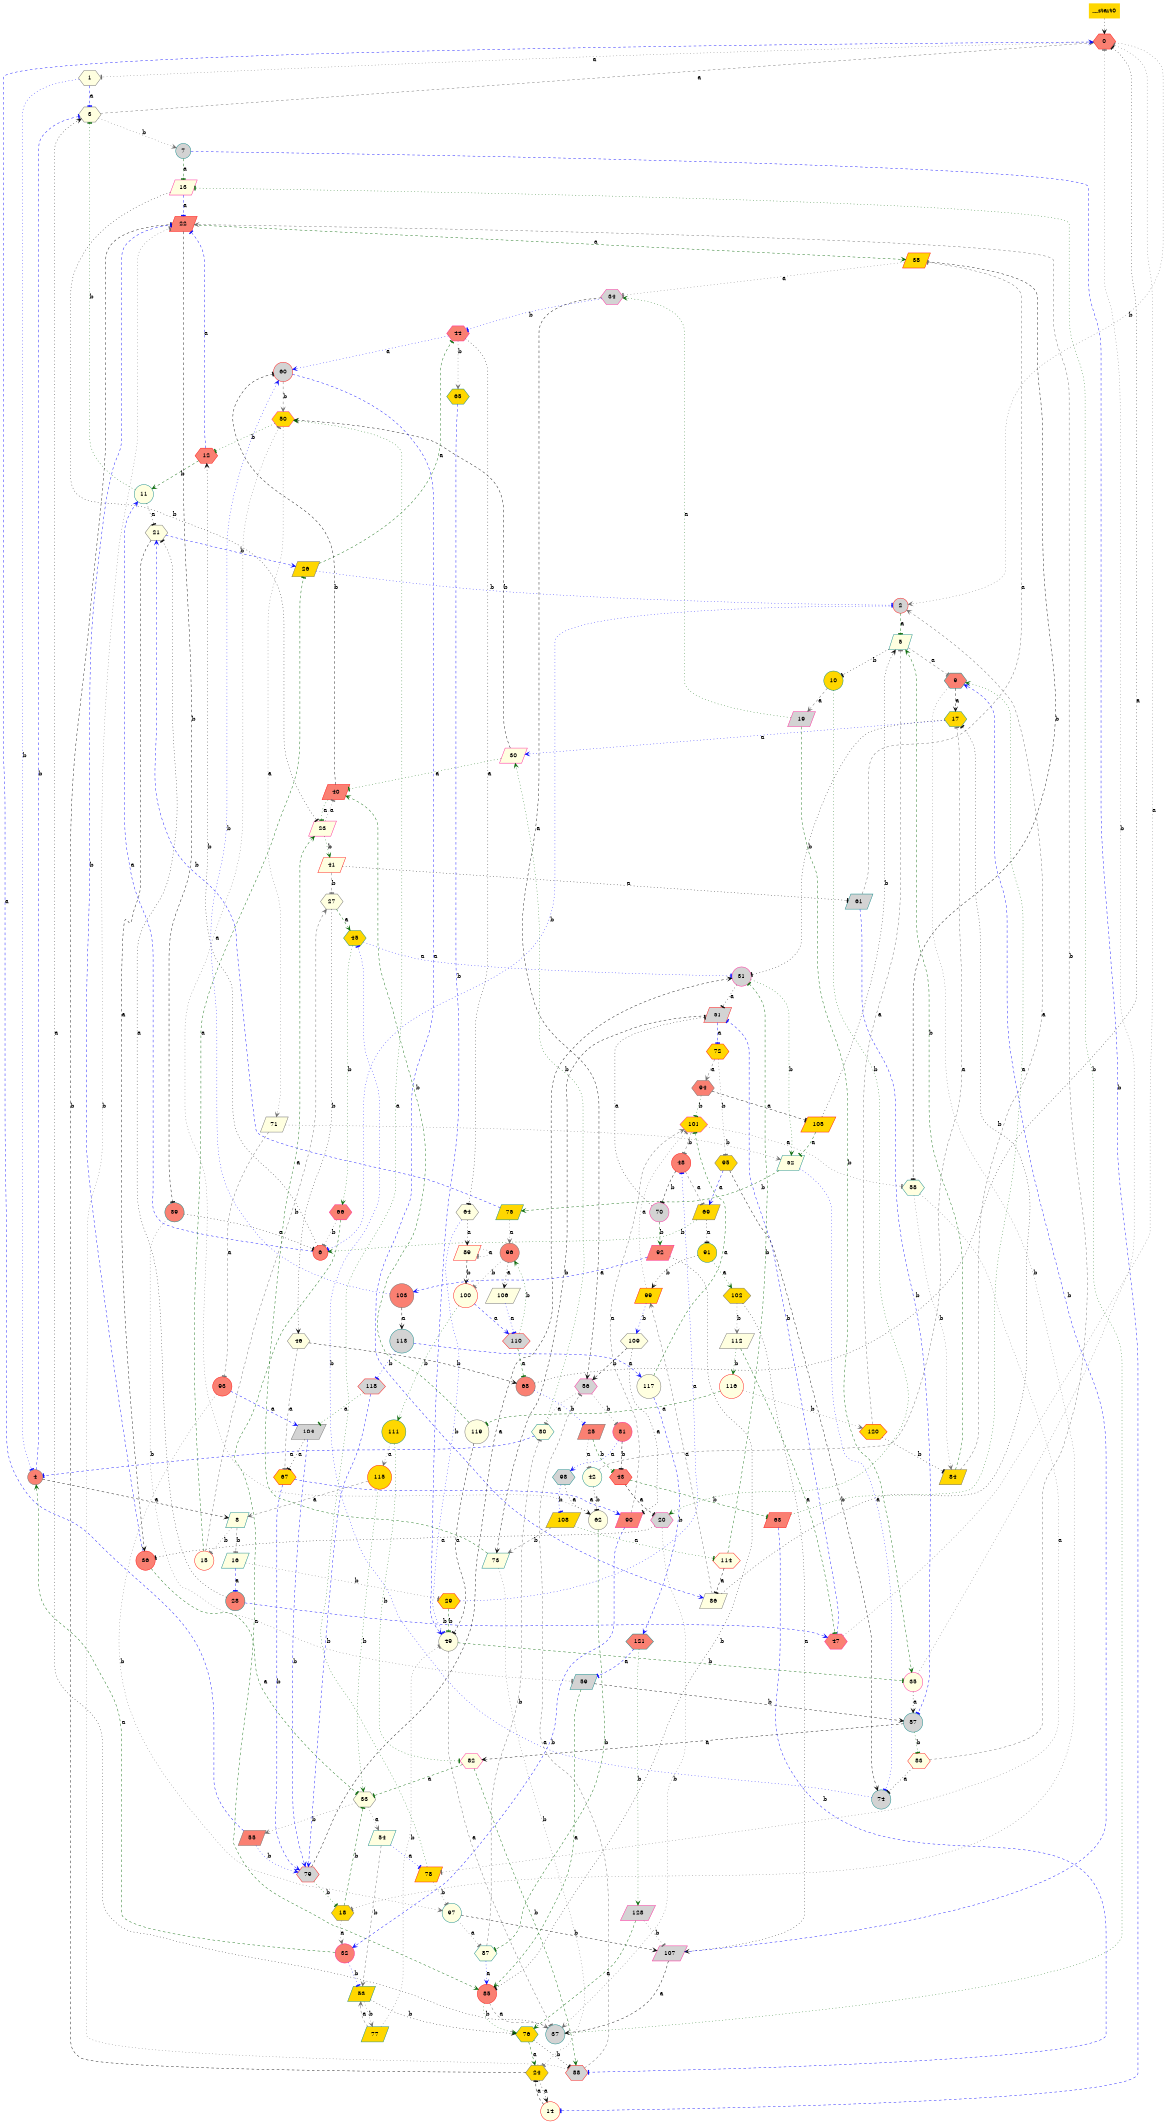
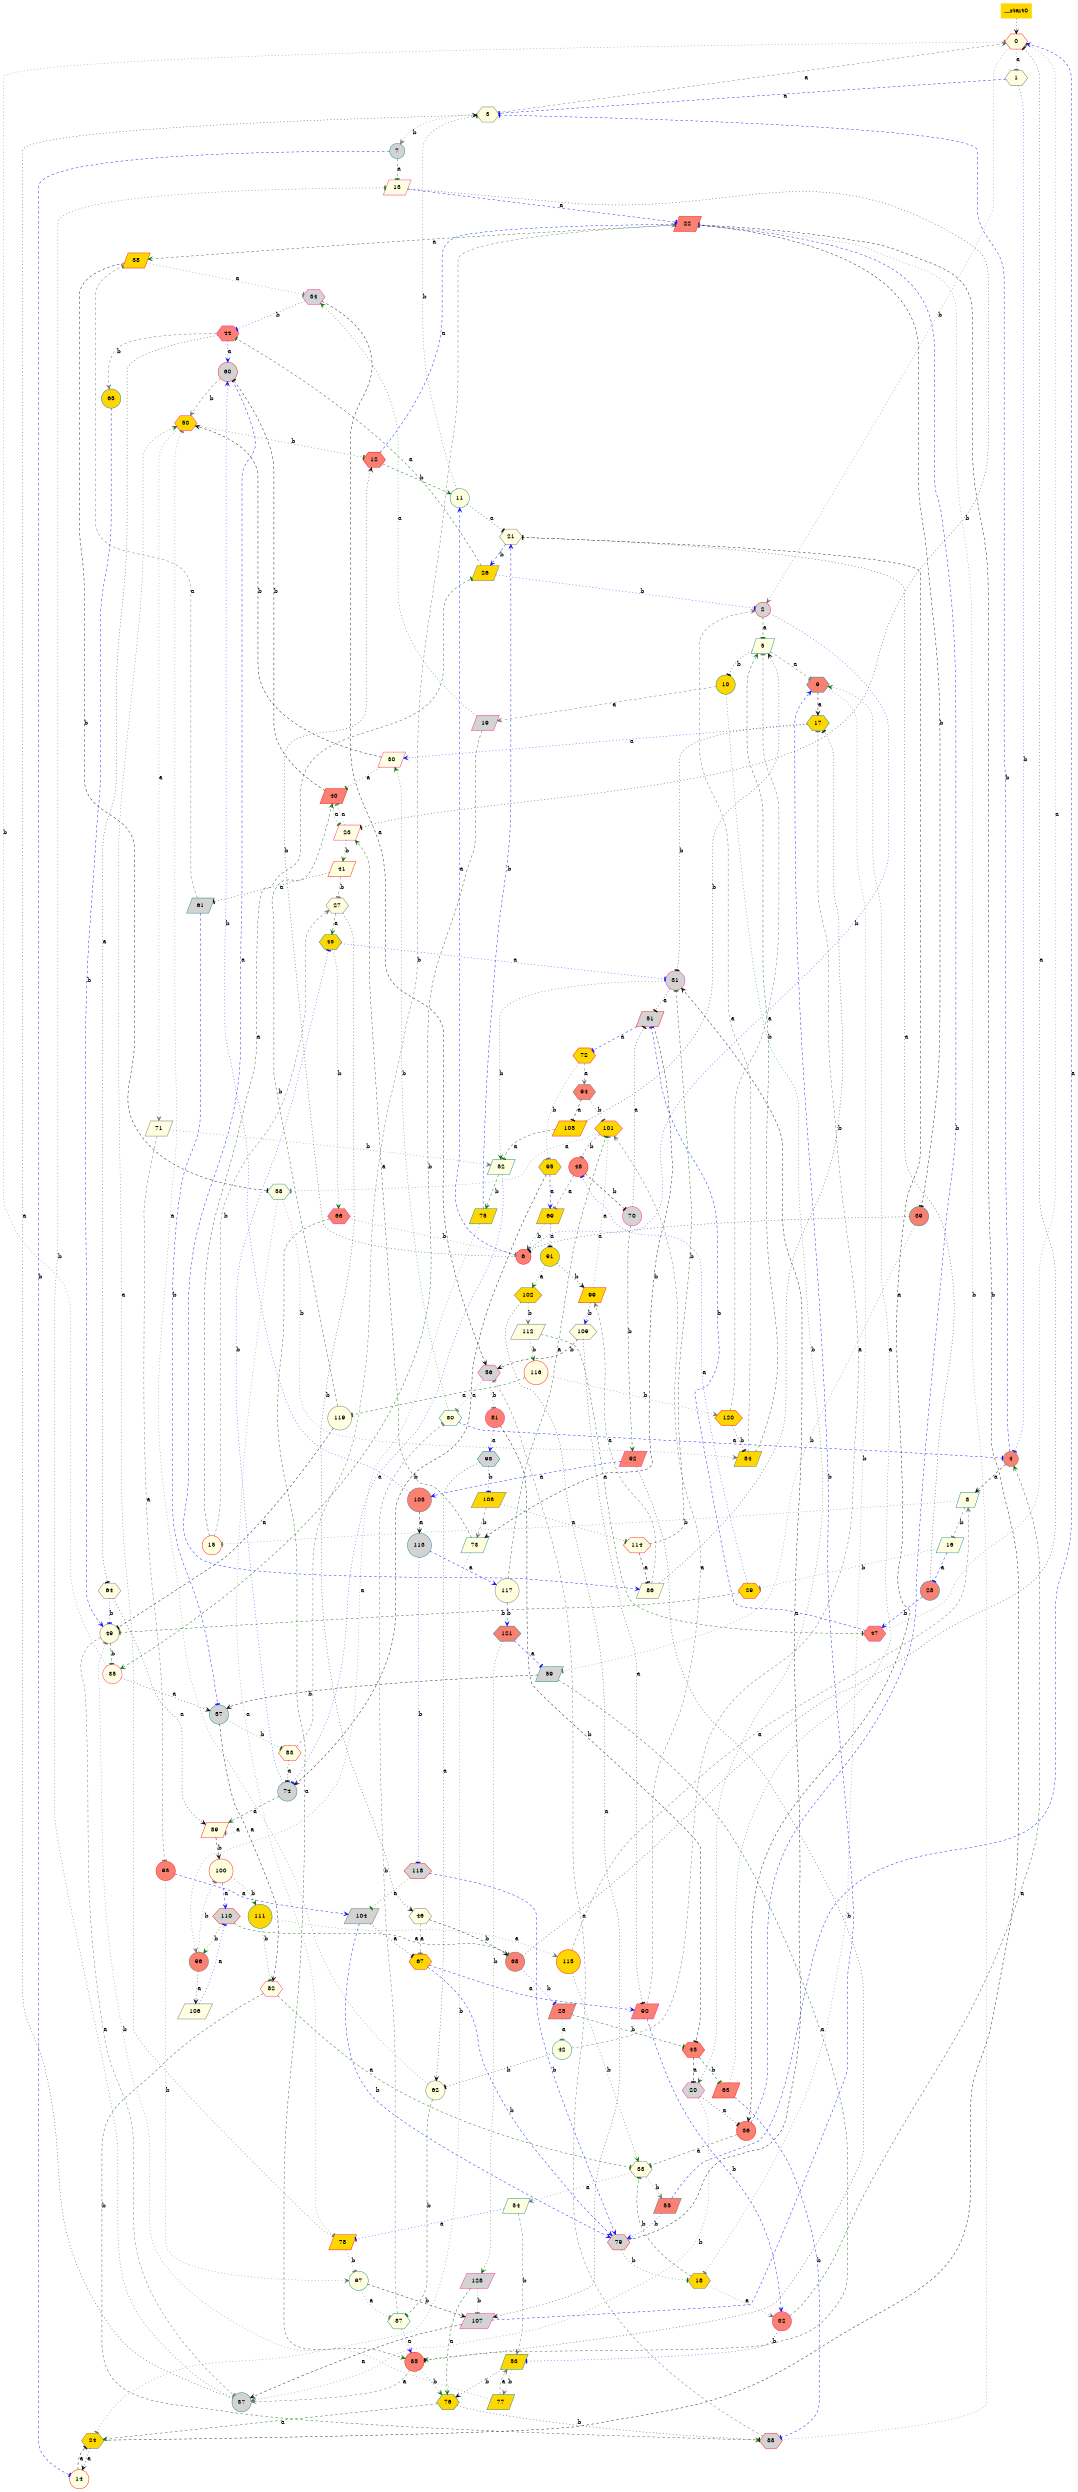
  digraph {
    node [color=teal fillcolor=lightyellow shape=hexagon style=filled]
    edge [arrowhead=tee color=gray40 style=dotted]
    __start0 [fillcolor=gold shape=none]
-   0 [color=red fillcolor=salmon]
+   0 [color=red]
    1 [color=gray40]
    2 [color=red fillcolor=lightgrey shape=circle]
    3 [color=gray40]
    4 [color=gray40 fillcolor=salmon shape=circle]
    5 [shape=parallelogram]
    6 [color=red fillcolor=salmon shape=circle]
    7 [fillcolor=lightgrey shape=circle]
    8 [shape=parallelogram]
    9 [fillcolor=salmon]
    10 [fillcolor=gold shape=circle]
    11 [shape=circle]
    12 [color=red fillcolor=salmon]
    13 [color=deeppink shape=parallelogram]
    14 [color=red shape=circle]
    15 [color=red shape=circle]
    16 [shape=parallelogram]
    17 [fillcolor=gold]
    18 [color=gray40 fillcolor=gold]
    19 [color=deeppink fillcolor=lightgrey shape=parallelogram]
    20 [color=deeppink fillcolor=lightgrey]
    21 [color=gray40]
    22 [color=red fillcolor=salmon shape=parallelogram]
    23 [color=deeppink shape=parallelogram]
    24 [color=gray40 fillcolor=gold]
    26 [color=gray40 fillcolor=gold shape=parallelogram]
    27 [color=gray40]
    28 [fillcolor=salmon shape=circle]
    29 [color=red fillcolor=gold]
    30 [color=deeppink shape=parallelogram]
    31 [color=deeppink fillcolor=lightgrey shape=circle]
    32 [color=deeppink fillcolor=salmon shape=circle]
    33 [color=gray40]
    34 [color=deeppink fillcolor=lightgrey]
    35 [color=deeppink shape=circle]
    36 [color=red fillcolor=salmon shape=circle]
    37 [fillcolor=lightgrey shape=circle]
    38 [color=red fillcolor=gold shape=parallelogram]
    39 [fillcolor=salmon shape=circle]
    40 [color=red fillcolor=salmon shape=parallelogram]
    41 [color=red shape=parallelogram]
    25 [color=gray40 fillcolor=salmon shape=parallelogram]
    42 [shape=circle]
    43 [color=red fillcolor=salmon]
    44 [color=deeppink fillcolor=salmon]
    45 [fillcolor=gold]
    46 [color=gray40]
    47 [color=deeppink fillcolor=salmon]
    48 [color=red fillcolor=salmon shape=circle]
    49 [color=gray40 shape=circle]
    50 [color=deeppink fillcolor=gold]
    51 [color=red fillcolor=lightgrey shape=parallelogram]
    52 [shape=parallelogram]
    53 [fillcolor=gold shape=parallelogram]
    54 [shape=parallelogram]
    55 [color=gray40 fillcolor=salmon shape=parallelogram]
    56 [color=deeppink fillcolor=lightgrey]
    57 [fillcolor=lightgrey shape=circle]
    58
    59 [fillcolor=lightgrey shape=parallelogram]
    60 [color=red fillcolor=lightgrey shape=circle]
    61 [fillcolor=lightgrey shape=parallelogram]
    62 [color=gray40 shape=circle]
    63 [color=red fillcolor=salmon shape=parallelogram]
    64 [color=gray40]
-   65 [fillcolor=gold]
+   65 [fillcolor=gold shape=circle]
    66 [color=deeppink fillcolor=salmon]
    67 [color=red fillcolor=gold]
    68 [color=gray40 fillcolor=salmon shape=circle]
    69 [color=gray40 fillcolor=gold shape=parallelogram]
    70 [color=deeppink fillcolor=lightgrey shape=circle]
    71 [color=gray40 shape=parallelogram]
    72 [color=red fillcolor=gold]
    73 [shape=parallelogram]
    74 [fillcolor=lightgrey shape=circle]
    75 [fillcolor=gold shape=parallelogram]
    76 [fillcolor=gold]
    77 [fillcolor=gold shape=parallelogram]
    78 [color=red fillcolor=gold shape=parallelogram]
    79 [color=red fillcolor=lightgrey]
    80
    81 [color=deeppink fillcolor=salmon shape=circle]
    82 [color=deeppink]
    83 [color=red]
    84 [color=gray40 fillcolor=gold shape=parallelogram]
    85 [color=red fillcolor=salmon shape=circle]
    86 [color=gray40 shape=parallelogram]
    87
    88 [color=red fillcolor=lightgrey]
    89 [color=red shape=parallelogram]
    90 [color=deeppink fillcolor=salmon shape=parallelogram]
    91 [fillcolor=gold shape=circle]
    92 [color=deeppink fillcolor=salmon shape=parallelogram]
    93 [color=red fillcolor=salmon shape=circle]
    94 [color=gray40 fillcolor=salmon]
    95 [color=gray40 fillcolor=gold]
    96 [color=gray40 fillcolor=salmon shape=circle]
    97 [shape=circle]
    98 [fillcolor=lightgrey]
    99 [color=red fillcolor=gold shape=parallelogram]
    100 [color=red shape=circle]
    101 [color=deeppink fillcolor=gold]
    102 [color=gray40 fillcolor=gold]
    103 [color=gray40 fillcolor=salmon shape=circle]
    104 [color=gray40 fillcolor=lightgrey shape=parallelogram]
    105 [color=red fillcolor=gold shape=parallelogram]
    106 [color=gray40 shape=parallelogram]
    107 [color=deeppink fillcolor=lightgrey shape=parallelogram]
    108 [color=gray40 fillcolor=gold shape=parallelogram]
    109 [color=gray40]
    110 [color=red fillcolor=lightgrey]
    111 [fillcolor=gold shape=circle]
    112 [color=gray40 shape=parallelogram]
    113 [fillcolor=lightgrey shape=circle]
    114 [color=red]
    115 [color=red fillcolor=gold shape=circle]
    116 [color=red shape=circle]
    117 [color=gray40 shape=circle]
    118 [color=red fillcolor=lightgrey]
    119 [color=gray40 shape=circle]
    120 [color=red fillcolor=gold]
    121 [fillcolor=salmon]
    n124 [color=deeppink fillcolor=lightgrey label=128 shape=parallelogram]
    __start0 -> 0 [arrowhead=vee color=black]
    0 -> 1 [label=a]
    0 -> 2 [arrowhead=vee label=b]
    1 -> 3 [color=blue label=a style=dashed]
    1 -> 4 [color=blue label=b]
    2 -> 5 [color=darkgreen label=a style=dashed]
    2 -> 6 [color=blue label=b]
    3 -> 0 [arrowhead=vee label=a style=dashed]
    3 -> 7 [arrowhead=vee label=b]
    4 -> 3 [color=blue label=b style=dashed]
    4 -> 8 [arrowhead=vee color=black label=a style=dashed]
    5 -> 9 [label=a style=dashed]
    5 -> 10 [color=black label=b]
    6 -> 11 [arrowhead=vee color=blue label=a style=dashed]
    6 -> 12 [arrowhead=vee color=black label=b]
    7 -> 13 [color=darkgreen label=a style=dashed]
    7 -> 14 [color=blue label=b style=dashed]
    8 -> 15 [label=b]
    8 -> 16 [label=b style=dashed]
    9 -> 17 [arrowhead=vee color=black label=a style=dashed]
    9 -> 18 [label=b]
    10 -> 19 [arrowhead=vee label=a style=dashed]
    10 -> 20 [arrowhead=vee color=darkgreen label=b]
    11 -> 3 [color=darkgreen label=b]
    11 -> 21 [color=black label=a]
    12 -> 11 [arrowhead=vee color=darkgreen label=b style=dashed]
    12 -> 22 [color=blue label=a style=dashed]
    13 -> 22 [color=blue label=a style=dashed]
    13 -> 23 [color=black label=b]
    14 -> 24 [color=black label=a style=dashed]
    15 -> 26 [color=darkgreen label=a style=dashed]
    15 -> 27 [arrowhead=vee label=b style=dashed]
    16 -> 28 [color=blue label=a style=dashed]
    16 -> 29 [label=b]
    17 -> 30 [arrowhead=vee color=blue label=a]
    17 -> 31 [color=black label=b]
    18 -> 32 [arrowhead=vee label=a]
    18 -> 33 [color=darkgreen label=b style=dashed]
    19 -> 34 [arrowhead=vee color=darkgreen label=a]
    19 -> 35 [arrowhead=vee color=darkgreen label=b style=dashed]
    20 -> 36 [color=black label=a]
    20 -> 37 [arrowhead=vee label=b]
    21 -> 26 [arrowhead=vee color=blue label=b style=dashed]
    21 -> 36 [arrowhead=vee color=black label=a style=dashed]
    22 -> 38 [arrowhead=vee color=darkgreen label=a style=dashed]
    22 -> 39 [color=black label=b style=dashed]
    23 -> 40 [label=a]
    23 -> 41 [arrowhead=vee color=darkgreen label=b]
    24 -> 14 [arrowhead=vee color=black label=a]
    24 -> 22 [color=black label=b style=dashed]
    26 -> 2 [color=blue label=b]
    26 -> 44 [color=darkgreen label=a style=dashed]
    27 -> 45 [arrowhead=vee color=darkgreen label=a style=dashed]
    27 -> 46 [arrowhead=vee color=black label=b]
    28 -> 21 [color=black label=a]
    28 -> 47 [arrowhead=vee color=blue label=b style=dashed]
    29 -> 48 [color=blue label=a]
    29 -> 49 [color=darkgreen label=b style=dashed]
    30 -> 40 [color=darkgreen label=a]
    30 -> 50 [arrowhead=vee color=black label=b style=dashed]
    31 -> 51 [color=black label=a]
    31 -> 52 [arrowhead=vee color=darkgreen label=b]
    32 -> 4 [arrowhead=vee color=darkgreen label=a style=dashed]
    32 -> 53 [color=blue label=b]
    33 -> 54 [arrowhead=vee label=a]
    33 -> 55 [arrowhead=vee label=b]
    34 -> 44 [color=blue label=b]
    34 -> 56 [arrowhead=vee color=black label=a style=dashed]
    35 -> 0 [label=b]
    35 -> 57 [arrowhead=vee color=black label=a]
    36 -> 22 [color=blue label=b style=dashed]
    36 -> 33 [color=darkgreen label=a style=dashed]
    37 -> 3 [arrowhead=vee color=black label=a]
    37 -> 13 [color=darkgreen label=b]
    38 -> 34 [label=a]
    38 -> 58 [color=black label=b style=dashed]
    39 -> 6 [color=black label=a]
    39 -> 59 [label=b]
    40 -> 23 [color=darkgreen label=a]
    40 -> 60 [color=black label=b style=dashed]
    41 -> 27 [label=b style=dashed]
    41 -> 61 [color=black label=a]
    25 -> 42 [label=a]
    25 -> 43 [color=darkgreen label=b style=dashed]
    42 -> 17 [label=a style=dashed]
    42 -> 62 [color=black label=b]
    43 -> 20 [color=black label=a style=dashed]
    43 -> 63 [color=darkgreen label=b style=dashed]
    44 -> 60 [arrowhead=vee color=blue label=a]
    44 -> 64 [color=black label=a]
-   44 -> 65 [arrowhead=vee label=b]
+   44 -> 65 [arrowhead=vee label=b style=dashed]
    45 -> 31 [color=blue label=a]
    45 -> 66 [arrowhead=vee color=darkgreen label=b]
    46 -> 67 [label=a style=dashed]
    46 -> 68 [arrowhead=vee color=black label=b style=dashed]
    47 -> 0 [label=a]
    47 -> 51 [color=blue label=b style=dashed]
    48 -> 69 [label=a style=dashed]
    48 -> 70 [color=black label=b style=dashed]
    49 -> 35 [color=darkgreen label=b style=dashed]
    49 -> 37 [label=a style=dashed]
    50 -> 12 [color=darkgreen label=b]
    50 -> 71 [arrowhead=vee label=a]
    51 -> 72 [color=blue label=a style=dashed]
    51 -> 73 [arrowhead=vee color=black label=b style=dashed]
    52 -> 74 [color=blue label=a]
    52 -> 75 [arrowhead=vee color=darkgreen label=b style=dashed]
    53 -> 76 [arrowhead=vee color=black label=b]
    53 -> 77 [arrowhead=vee label=b]
    54 -> 53 [arrowhead=vee label=b style=dashed]
    54 -> 78 [color=blue label=a]
    55 -> 0 [arrowhead=vee color=blue label=a style=dashed]
    55 -> 79 [arrowhead=vee color=blue label=b]
    56 -> 80 [label=a]
    56 -> 81 [label=b]
    57 -> 82 [arrowhead=vee color=black label=a style=dashed]
    57 -> 83 [color=darkgreen label=b]
    58 -> 78 [label=a]
    58 -> 84 [arrowhead=vee label=b]
    59 -> 57 [arrowhead=vee color=black label=b style=dashed]
    59 -> 85 [arrowhead=vee color=darkgreen label=a style=dashed]
    60 -> 50 [arrowhead=vee label=b style=dashed]
    60 -> 86 [arrowhead=vee color=blue label=a style=dashed]
    61 -> 38 [label=a style=dashed]
    61 -> 57 [color=blue label=b style=dashed]
    62 -> 50 [label=a]
    62 -> 87 [color=darkgreen label=b style=dashed]
    63 -> 9 [arrowhead=vee color=darkgreen label=a]
    63 -> 88 [color=blue label=b style=dashed]
    64 -> 49 [color=blue label=b]
    64 -> 89 [arrowhead=vee color=black label=a]
    65 -> 49 [arrowhead=vee color=blue label=b style=dashed]
    66 -> 6 [label=b]
    66 -> 85 [arrowhead=vee color=darkgreen label=a style=dashed]
    67 -> 79 [arrowhead=vee color=blue label=b style=dashed]
    67 -> 90 [arrowhead=vee color=blue label=a style=dashed]
    68 -> 0 [color=black label=a]
    68 -> 25 [color=blue label=b]
    69 -> 6 [arrowhead=vee color=darkgreen label=b]
    69 -> 91 [color=black label=a]
    70 -> 51 [color=black label=a]
    70 -> 92 [arrowhead=vee color=darkgreen label=b style=dashed]
    71 -> 52 [arrowhead=vee label=b]
    71 -> 93 [label=a style=dashed]
    72 -> 94 [arrowhead=vee label=a style=dashed]
    72 -> 95 [label=b]
    73 -> 23 [arrowhead=vee color=darkgreen label=a style=dashed]
    73 -> 24 [label=b]
    74 -> 45 [color=blue label=b]
+   74 -> 89 [arrowhead=vee color=darkgreen label=a style=dashed]
    75 -> 21 [arrowhead=vee color=blue label=b style=dashed]
    75 -> 96 [arrowhead=vee label=a]
    76 -> 24 [arrowhead=vee color=darkgreen label=a style=dashed]
    76 -> 88 [color=black label=b]
    77 -> 49 [label=b]
    77 -> 53 [arrowhead=vee label=a style=dashed]
    78 -> 50 [arrowhead=vee color=darkgreen label=a]
    78 -> 97 [label=b]
    79 -> 18 [color=darkgreen label=b]
    79 -> 31 [arrowhead=vee color=black label=a style=dashed]
    80 -> 4 [color=blue label=a style=dashed]
    80 -> 30 [arrowhead=vee color=darkgreen label=b]
    81 -> 43 [color=black label=b style=dashed]
    81 -> 98 [arrowhead=vee color=blue label=a]
    82 -> 33 [color=darkgreen label=a style=dashed]
    82 -> 88 [arrowhead=vee color=darkgreen label=b style=dashed]
    83 -> 22 [arrowhead=vee label=b style=dashed]
    83 -> 74 [color=black label=a]
    84 -> 2 [arrowhead=vee label=a style=dashed]
    84 -> 5 [arrowhead=vee color=darkgreen label=b style=dashed]
    85 -> 37 [arrowhead=vee label=a style=dashed]
    85 -> 76 [arrowhead=vee color=darkgreen label=b]
    86 -> 17 [color=black label=b]
    86 -> 99 [arrowhead=vee label=a style=dashed]
    87 -> 80 [label=b style=dashed]
    87 -> 85 [arrowhead=vee color=blue label=a]
    88 -> 22 [label=b]
    88 -> 56 [label=a style=dashed]
    89 -> 89 [label=a]
    89 -> 100 [arrowhead=vee color=black label=b style=dashed]
    90 -> 32 [arrowhead=vee color=blue label=b style=dashed]
    90 -> 101 [arrowhead=vee label=a style=dashed]
    91 -> 99 [arrowhead=vee color=black label=b]
    91 -> 102 [arrowhead=vee color=darkgreen label=a]
    92 -> 85 [color=black label=b]
    92 -> 103 [arrowhead=vee color=blue label=a style=dashed]
    93 -> 97 [arrowhead=vee label=b]
    93 -> 104 [arrowhead=vee color=blue label=a style=dashed]
    94 -> 101 [color=darkgreen label=b]
    94 -> 105 [color=black label=a style=dashed]
    95 -> 69 [arrowhead=vee color=blue label=a style=dashed]
    95 -> 74 [arrowhead=vee color=black label=b style=dashed]
    96 -> 100 [label=b]
    96 -> 106 [arrowhead=vee color=black label=a]
    97 -> 87 [label=a]
    97 -> 107 [arrowhead=vee color=black label=b style=dashed]
    98 -> 62 [arrowhead=vee color=black label=a]
    98 -> 108 [color=blue label=b]
    99 -> 101 [label=a]
    99 -> 109 [arrowhead=vee color=blue label=b]
    100 -> 110 [arrowhead=vee color=blue label=a style=dashed]
    100 -> 111 [arrowhead=vee color=darkgreen label=b]
    101 -> 48 [label=b style=dashed]
    101 -> 58 [label=a]
    102 -> 107 [arrowhead=vee color=black label=a]
    102 -> 112 [arrowhead=vee label=b]
    103 -> 60 [arrowhead=vee color=blue label=b]
    103 -> 113 [arrowhead=vee color=black label=a style=dashed]
    104 -> 67 [color=black label=a]
    104 -> 79 [arrowhead=vee color=blue label=b style=dashed]
    105 -> 5 [arrowhead=vee color=black label=b]
    105 -> 52 [color=darkgreen label=a style=dashed]
    106 -> 110 [color=blue label=a]
    107 -> 9 [arrowhead=vee color=blue label=b style=dashed]
    107 -> 37 [arrowhead=vee color=black label=a style=dashed]
    108 -> 73 [arrowhead=vee label=b style=dashed]
    108 -> 114 [color=darkgreen label=a]
    109 -> 56 [arrowhead=vee color=black label=b style=dashed]
    109 -> 90 [color=black label=a]
    110 -> 68 [color=darkgreen label=a style=dashed]
    110 -> 96 [arrowhead=vee color=darkgreen label=b]
    111 -> 82 [color=darkgreen label=b]
    111 -> 115 [arrowhead=vee label=a]
    112 -> 47 [color=darkgreen label=a style=dashed]
    112 -> 116 [arrowhead=vee color=darkgreen label=b]
    113 -> 117 [arrowhead=vee color=blue label=a style=dashed]
    113 -> 118 [color=blue label=b]
    114 -> 31 [color=darkgreen label=b style=dashed]
    114 -> 86 [color=black label=a style=dashed]
    115 -> 8 [arrowhead=vee label=a style=dashed]
    115 -> 33 [arrowhead=vee color=darkgreen label=b]
    116 -> 119 [color=darkgreen label=a style=dashed]
    116 -> 120 [arrowhead=vee label=b]
    117 -> 101 [color=darkgreen label=a style=dashed]
    117 -> 121 [arrowhead=vee color=blue label=b style=dashed]
    118 -> 79 [arrowhead=vee color=blue label=b style=dashed]
    118 -> 104 [color=darkgreen label=a]
    119 -> 40 [arrowhead=vee color=darkgreen label=b style=dashed]
    119 -> 49 [color=black label=a style=dashed]
    120 -> 5 [label=a style=dashed]
    120 -> 84 [color=black label=b]
    121 -> 59 [color=blue label=a style=dashed]
    121 -> n124 [arrowhead=vee color=darkgreen label=b]
    n124 -> 76 [arrowhead=vee color=darkgreen label=a style=dashed]
    n124 -> 107 [label=b]
  }
